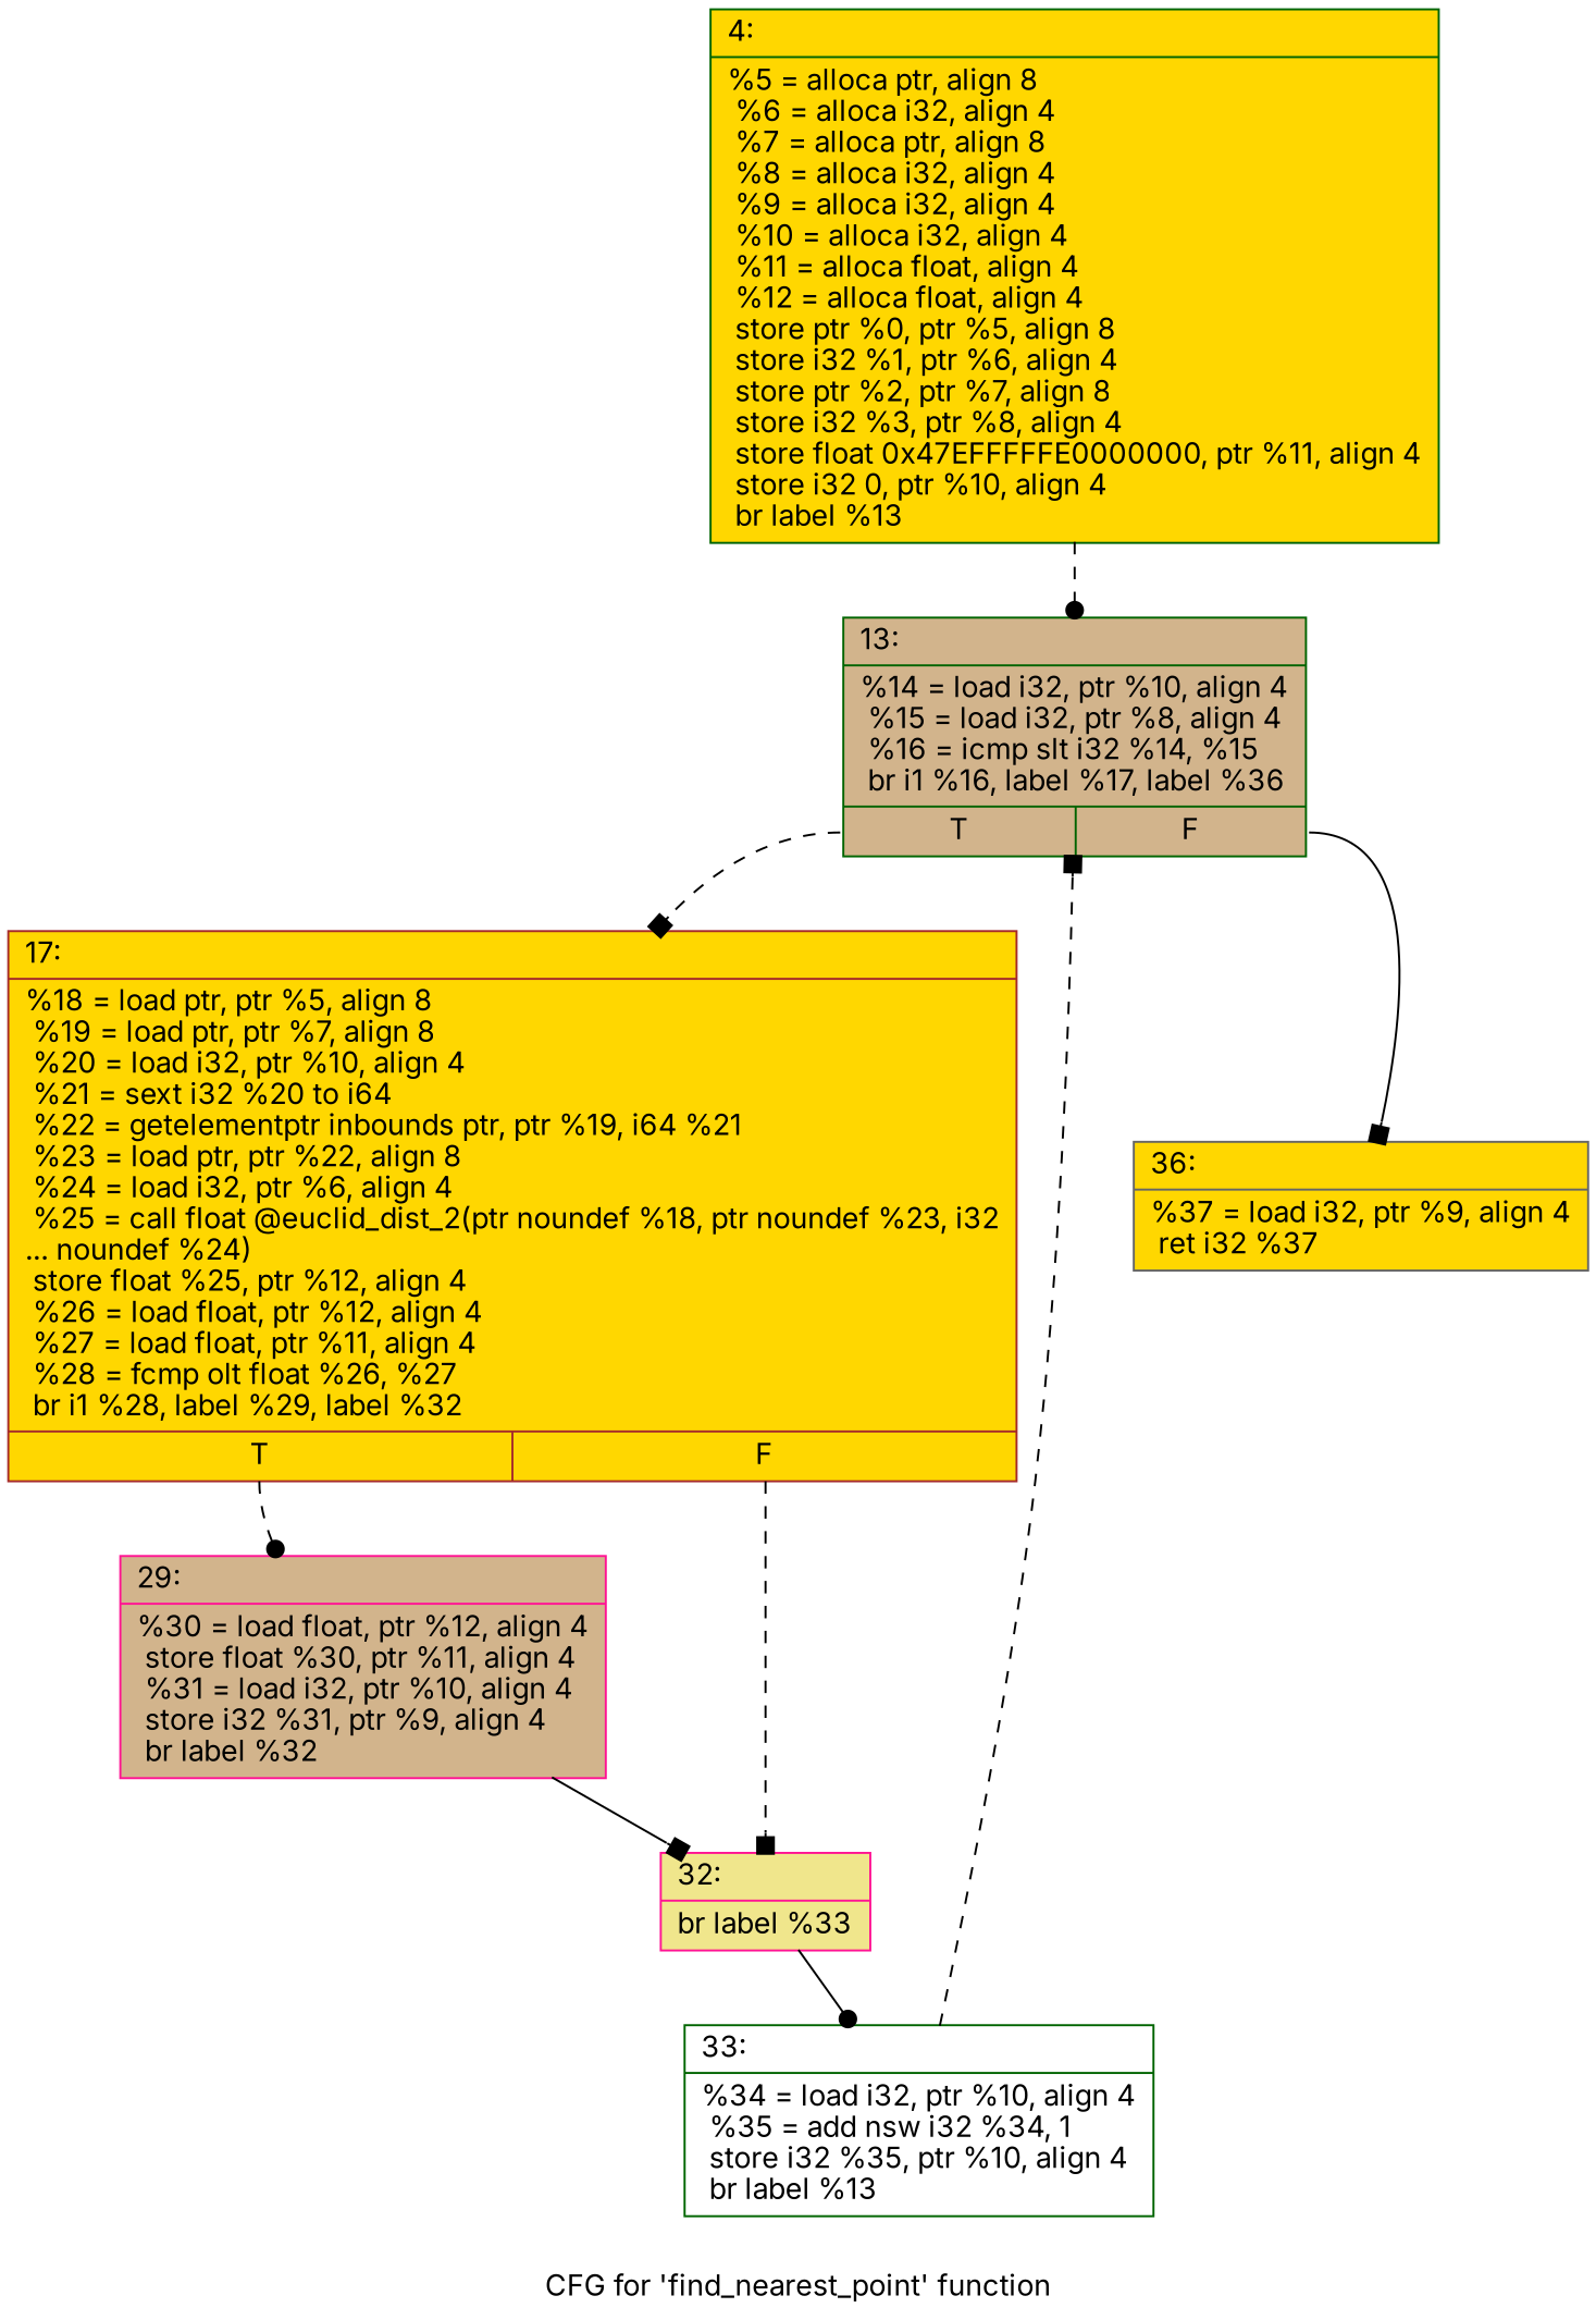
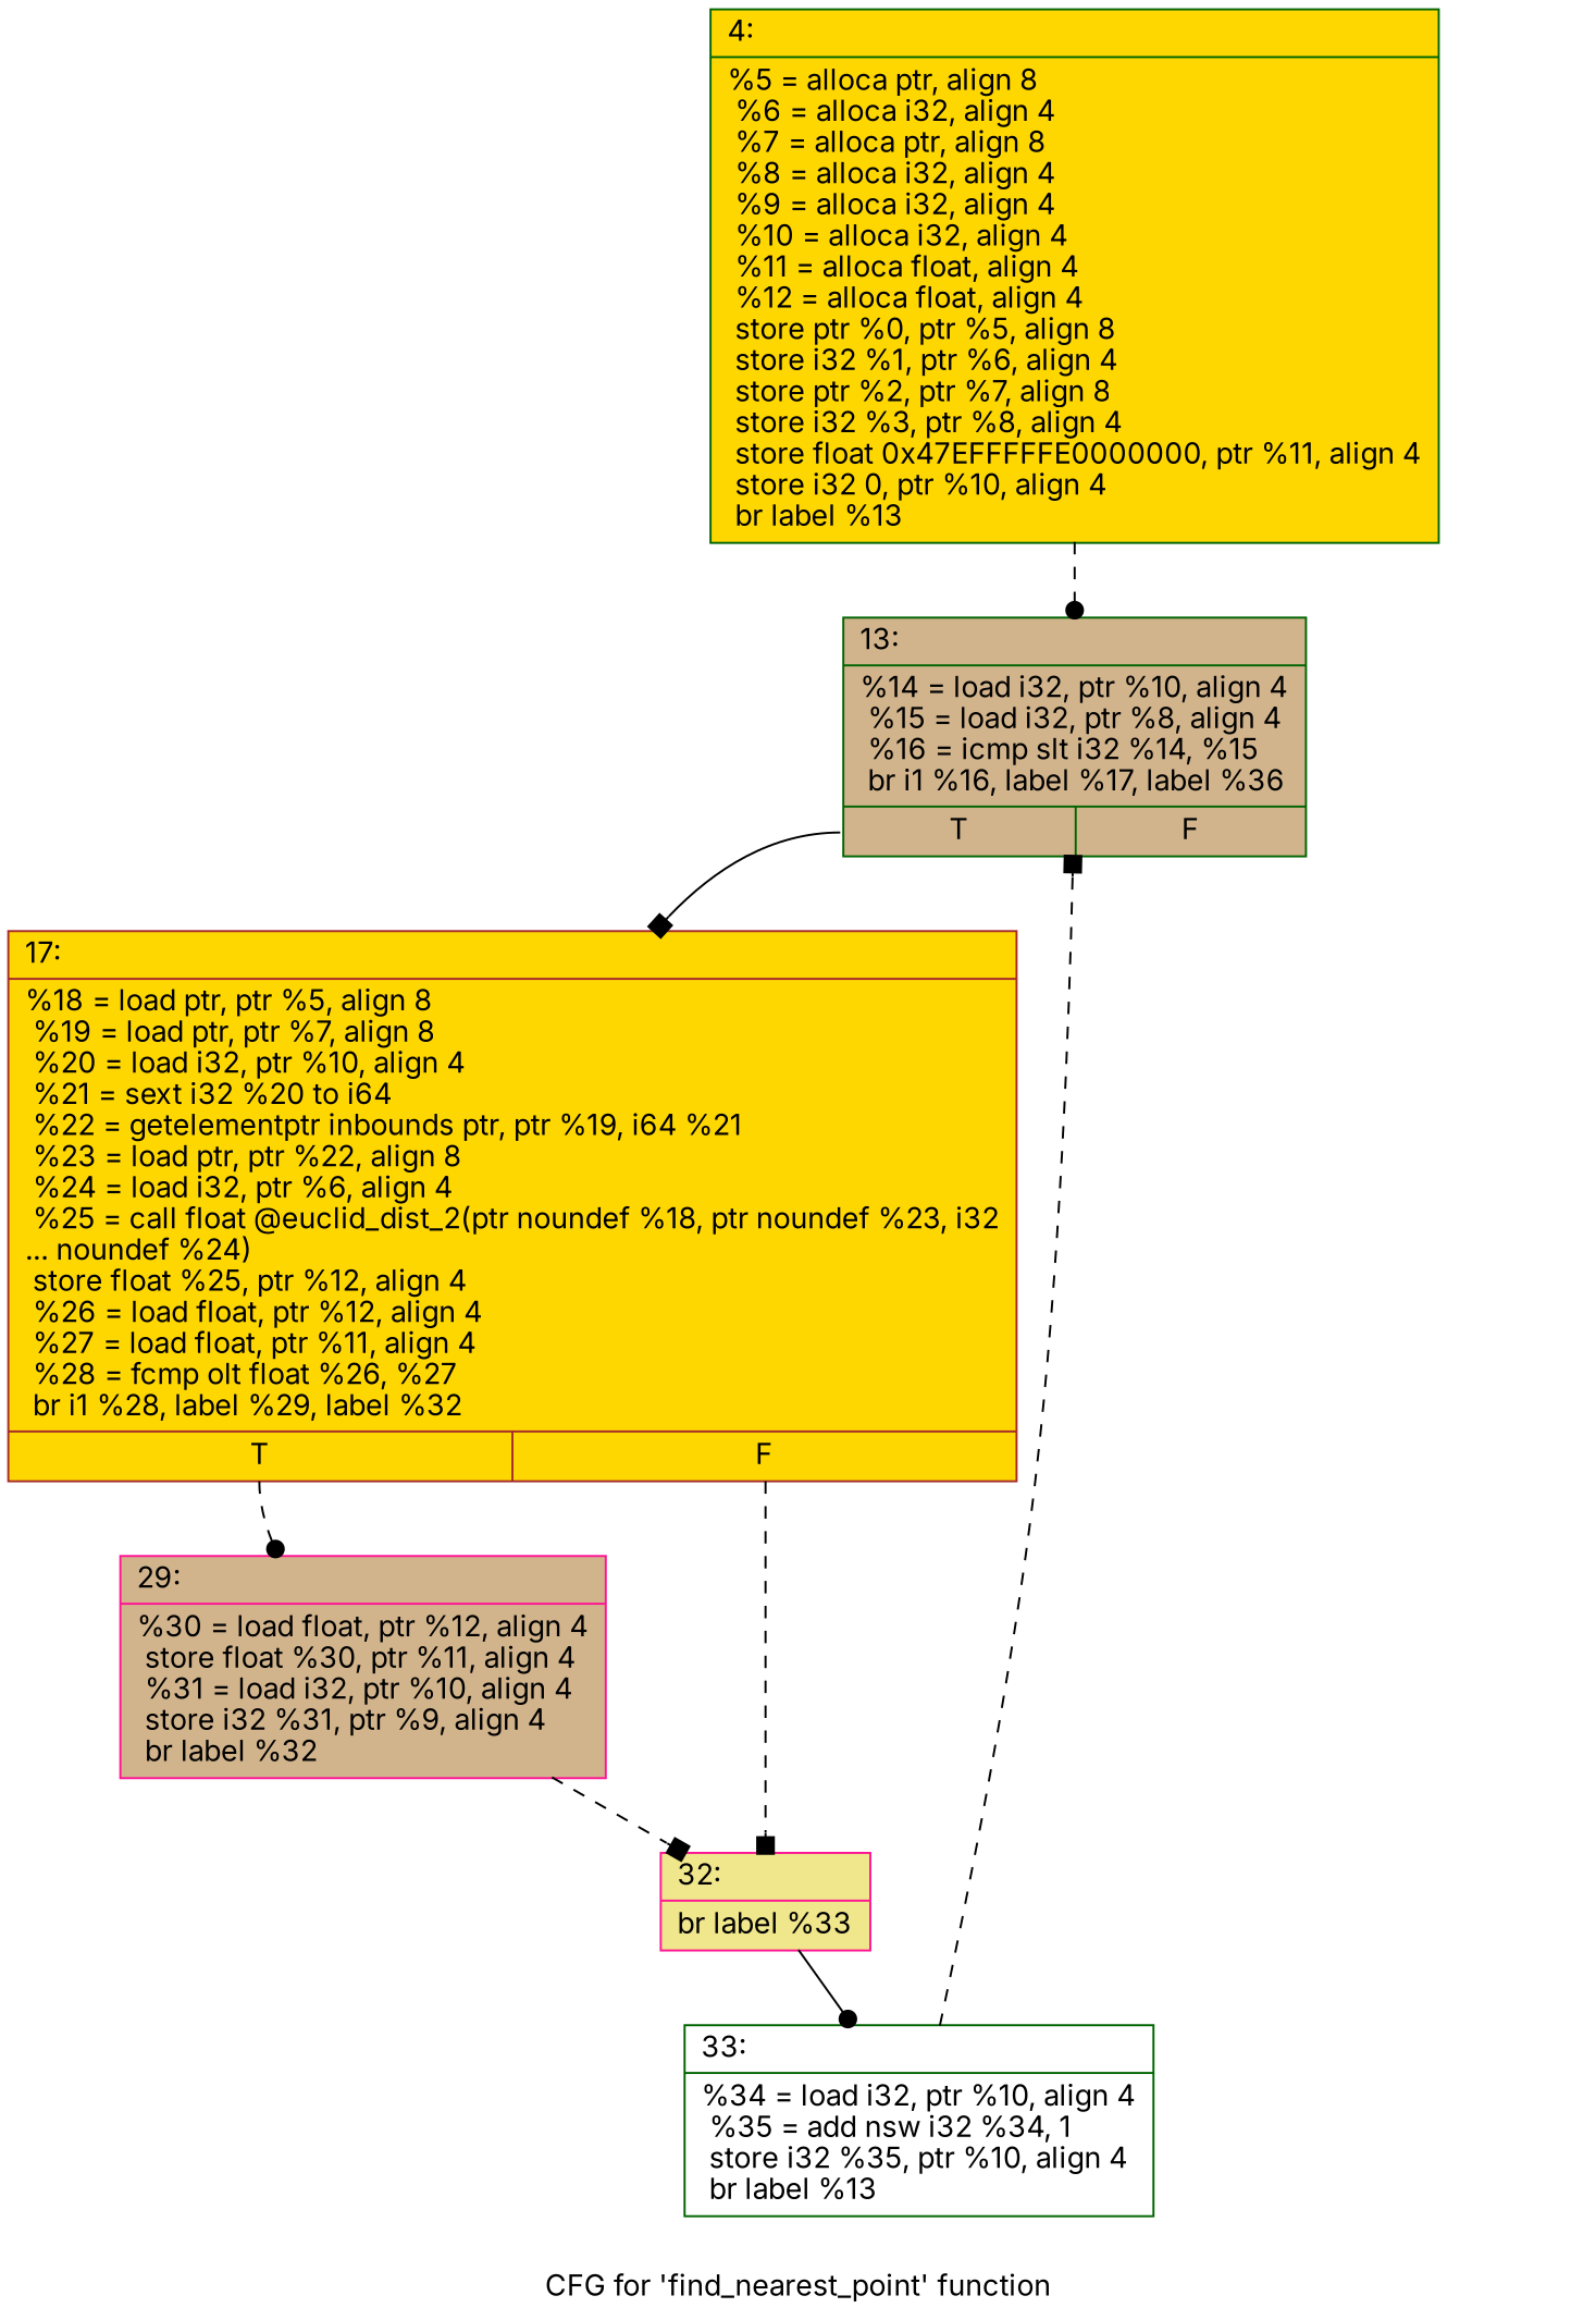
  digraph {
    fontname=Inter
    label="CFG for 'find_nearest_point' function"
    node [color=darkgreen fillcolor=gold fontname=Inter shape=record style=filled]
    edge [arrowhead=box fontname=Inter style=dashed]
    n1 [label="{4:\l|  %5 = alloca ptr, align 8\l  %6 = alloca i32, align 4\l  %7 = alloca ptr, align 8\l  %8 = alloca i32, align 4\l  %9 = alloca i32, align 4\l  %10 = alloca i32, align 4\l  %11 = alloca float, align 4\l  %12 = alloca float, align 4\l  store ptr %0, ptr %5, align 8\l  store i32 %1, ptr %6, align 4\l  store ptr %2, ptr %7, align 8\l  store i32 %3, ptr %8, align 4\l  store float 0x47EFFFFFE0000000, ptr %11, align 4\l  store i32 0, ptr %10, align 4\l  br label %13\l}"]
    n2 [fillcolor=tan label="{13:\l|  %14 = load i32, ptr %10, align 4\l  %15 = load i32, ptr %8, align 4\l  %16 = icmp slt i32 %14, %15\l  br i1 %16, label %17, label %36\l|{<s0>T|<s1>F}}"]
    n3 [color=brown label="{17:\l|  %18 = load ptr, ptr %5, align 8\l  %19 = load ptr, ptr %7, align 8\l  %20 = load i32, ptr %10, align 4\l  %21 = sext i32 %20 to i64\l  %22 = getelementptr inbounds ptr, ptr %19, i64 %21\l  %23 = load ptr, ptr %22, align 8\l  %24 = load i32, ptr %6, align 4\l  %25 = call float @euclid_dist_2(ptr noundef %18, ptr noundef %23, i32\l... noundef %24)\l  store float %25, ptr %12, align 4\l  %26 = load float, ptr %12, align 4\l  %27 = load float, ptr %11, align 4\l  %28 = fcmp olt float %26, %27\l  br i1 %28, label %29, label %32\l|{<s0>T|<s1>F}}"]
-   n4 [color=gray40 label="{36:\l|  %37 = load i32, ptr %9, align 4\l  ret i32 %37\l}"]
    n5 [color=deeppink fillcolor=tan label="{29:\l|  %30 = load float, ptr %12, align 4\l  store float %30, ptr %11, align 4\l  %31 = load i32, ptr %10, align 4\l  store i32 %31, ptr %9, align 4\l  br label %32\l}"]
    n6 [color=deeppink fillcolor=khaki label="{32:\l|  br label %33\l}"]
    n7 [fillcolor=white label="{33:\l|  %34 = load i32, ptr %10, align 4\l  %35 = add nsw i32 %34, 1\l  store i32 %35, ptr %10, align 4\l  br label %13\l}"]
    n1 -> n2 [arrowhead=dot]
-   n2 -> n3 [tailport=s0]
-   n2 -> n4 [style=solid tailport=s1]
+   n2 -> n3 [style=solid tailport=s0]
    n3 -> n5 [arrowhead=dot tailport=s0]
    n3 -> n6 [tailport=s1]
-   n5 -> n6 [style=solid]
+   n5 -> n6
    n6 -> n7 [arrowhead=dot style=solid]
    n7 -> n2
  }
